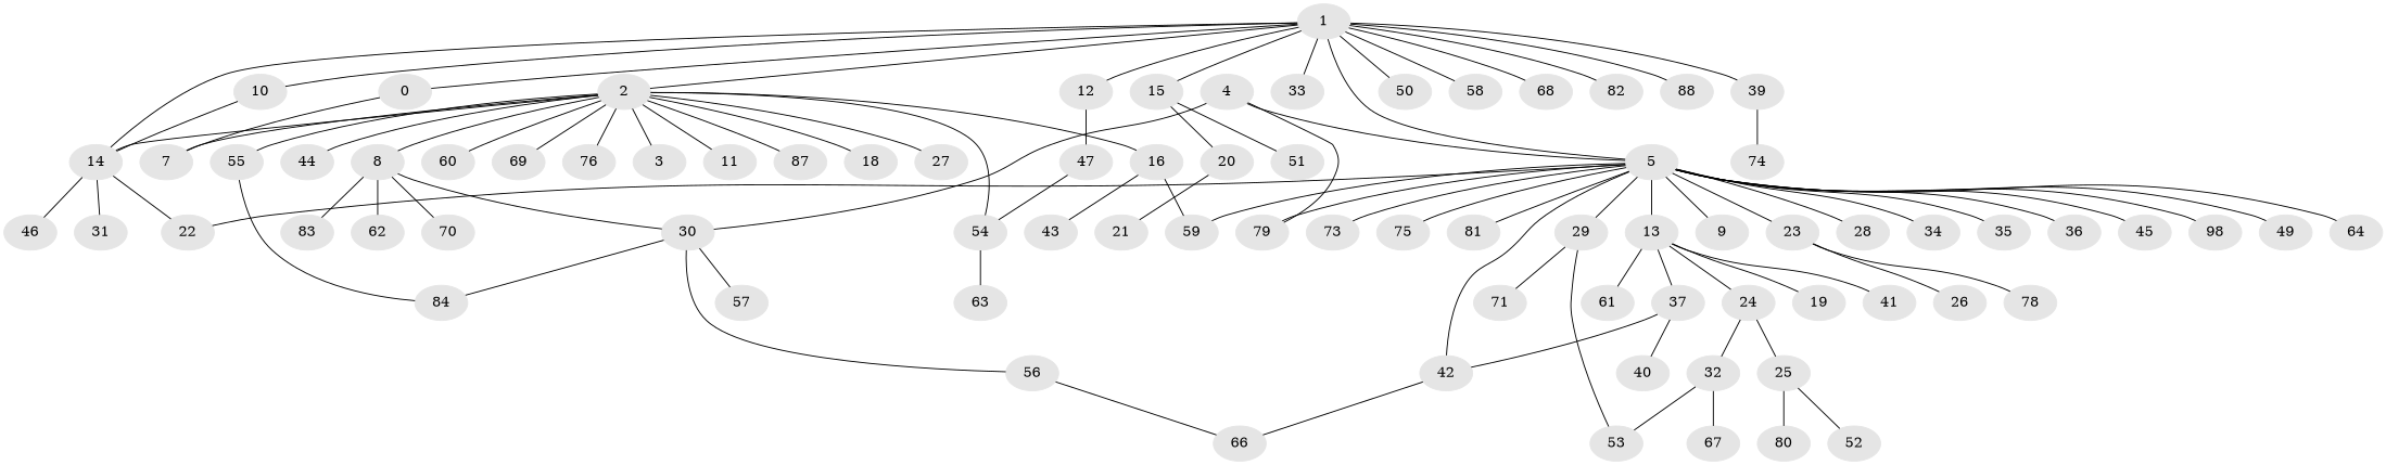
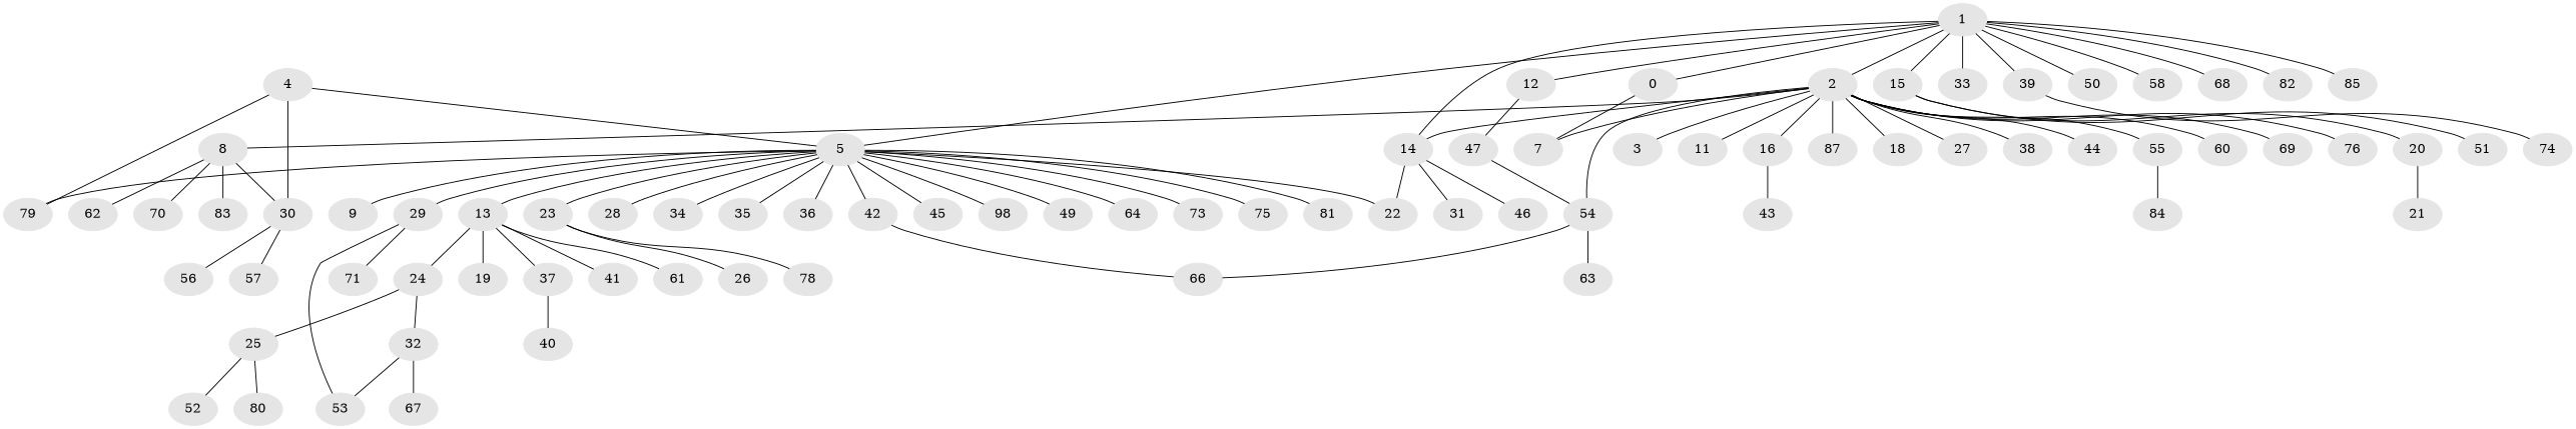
  graph {
    node [color=gray90 style=filled]
    edge [weight=1.0]
    1
    2
    5
    n4 [label=0]
-   10
    12
    14
    15
    33
    39
    50
    58
    68
    82
-   85 [label=88]
+   85
    3
    7
    8
    11
    16
    n21 [label=87]
    18
    27
+   38
    44
    54
    55
    60
    69
    76
    4
    30
    79
    9
    13
    22
    23
    28
    29
    34
    35
    36
    42
    45
    n45 [label=98]
    49
-   59
    64
    73
    75
    81
    47
    31
    46
    20
    51
    74
    62
    70
    83
    43
    24
    25
    32
    63
    84
    56
    57
    19
    37
    41
    61
    26
    78
    53
    71
    66
    40
    21
    52
    80
    67
    1 -- 2
    1 -- 5
    1 -- n4
-   1 -- 10
    1 -- 12
    1 -- 14
    1 -- 15
    1 -- 33
    1 -- 39
    1 -- 50
    1 -- 58
    1 -- 68
    1 -- 82
    1 -- 85
    2 -- 14
    2 -- 3
    2 -- 7
    2 -- 8
    2 -- 11
    2 -- 16
    2 -- n21
    2 -- 18
    2 -- 27
+   2 -- 38
    2 -- 44
    2 -- 54
    2 -- 55
    2 -- 60
    2 -- 69
    2 -- 76
    5 -- 79
    5 -- 9
    5 -- 13
    5 -- 22
    5 -- 23
    5 -- 28
    5 -- 29
    5 -- 34
    5 -- 35
    5 -- 36
    5 -- 42
    5 -- 45
    5 -- n45
    5 -- 49
-   5 -- 59
    5 -- 64
    5 -- 73
    5 -- 75
    5 -- 81
    n4 -- 7
-   10 -- 14
    12 -- 47
    14 -- 22
    14 -- 31
    14 -- 46
    15 -- 20
    15 -- 51
    39 -- 74
    8 -- 30
    8 -- 62
    8 -- 70
    8 -- 83
-   16 -- 59
    16 -- 43
    54 -- 63
    55 -- 84
    4 -- 5
    4 -- 30
    4 -- 79
-   30 -- 84
    30 -- 56
    30 -- 57
    13 -- 24
    13 -- 19
    13 -- 37
    13 -- 41
    13 -- 61
    23 -- 26
    23 -- 78
    29 -- 53
    29 -- 71
    42 -- 66
    47 -- 54
    20 -- 21
    24 -- 25
    24 -- 32
    25 -- 52
    25 -- 80
    32 -- 53
    32 -- 67
-   56 -- 66
-   37 -- 42
+   54 -- 66
    37 -- 40
  }
